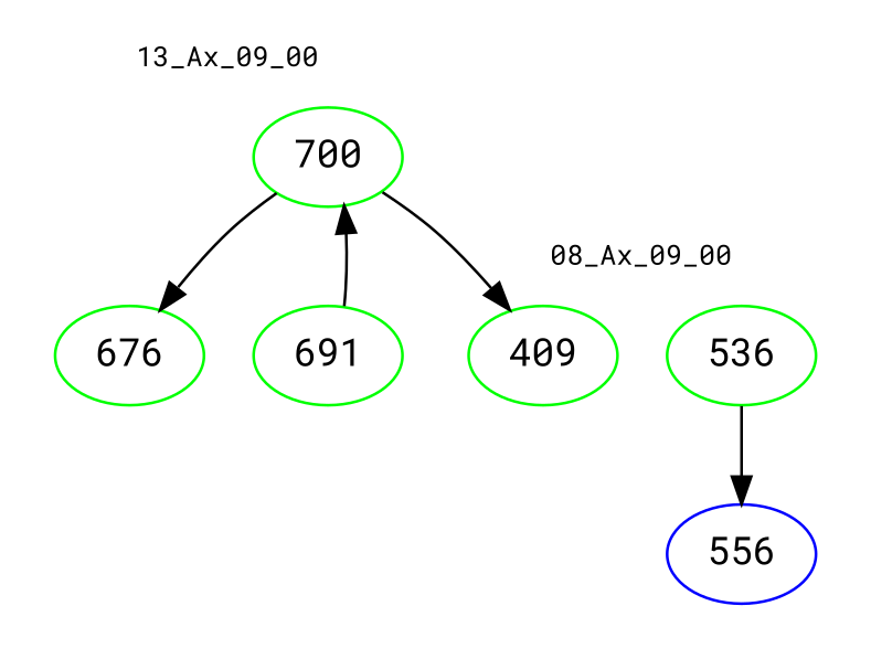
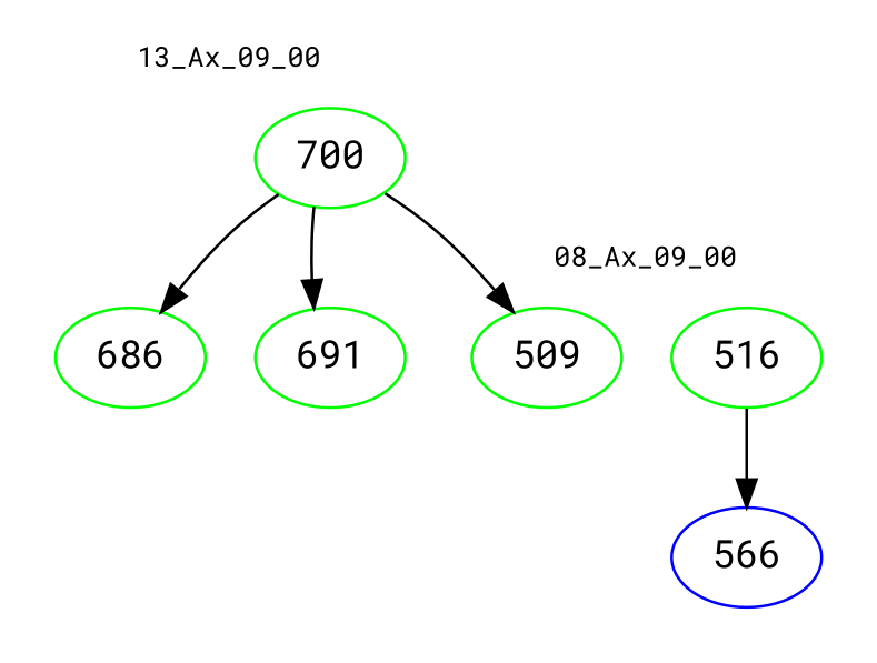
  digraph {
    fontname="Roboto Mono"
    node [color=green fontname="Roboto Mono"]
    edge [color=black fontname="Roboto Mono"]
    n1 [label=700]
-   n2 [label=676]
+   n2 [label=686]
    n3 [label=691]
-   n4 [label=536]
-   n5 [label=409]
-   n6 [color=blue label=556]
+   n4 [label=516]
+   n5 [label=509]
+   n6 [color=blue label=566]
    subgraph cluster_1 {
      color=white
      fontsize=10
      label="13_Ax_09_00"
      n1
      n2
      n3
    }
    subgraph cluster_2 {
      color=white
      fontsize=10
      label="08_Ax_09_00"
      n4
      n5
      n6
    }
    n1 -> n2
-   n3 -> n1
+   n1 -> n3
    n1 -> n5
    n4 -> n6
  }
